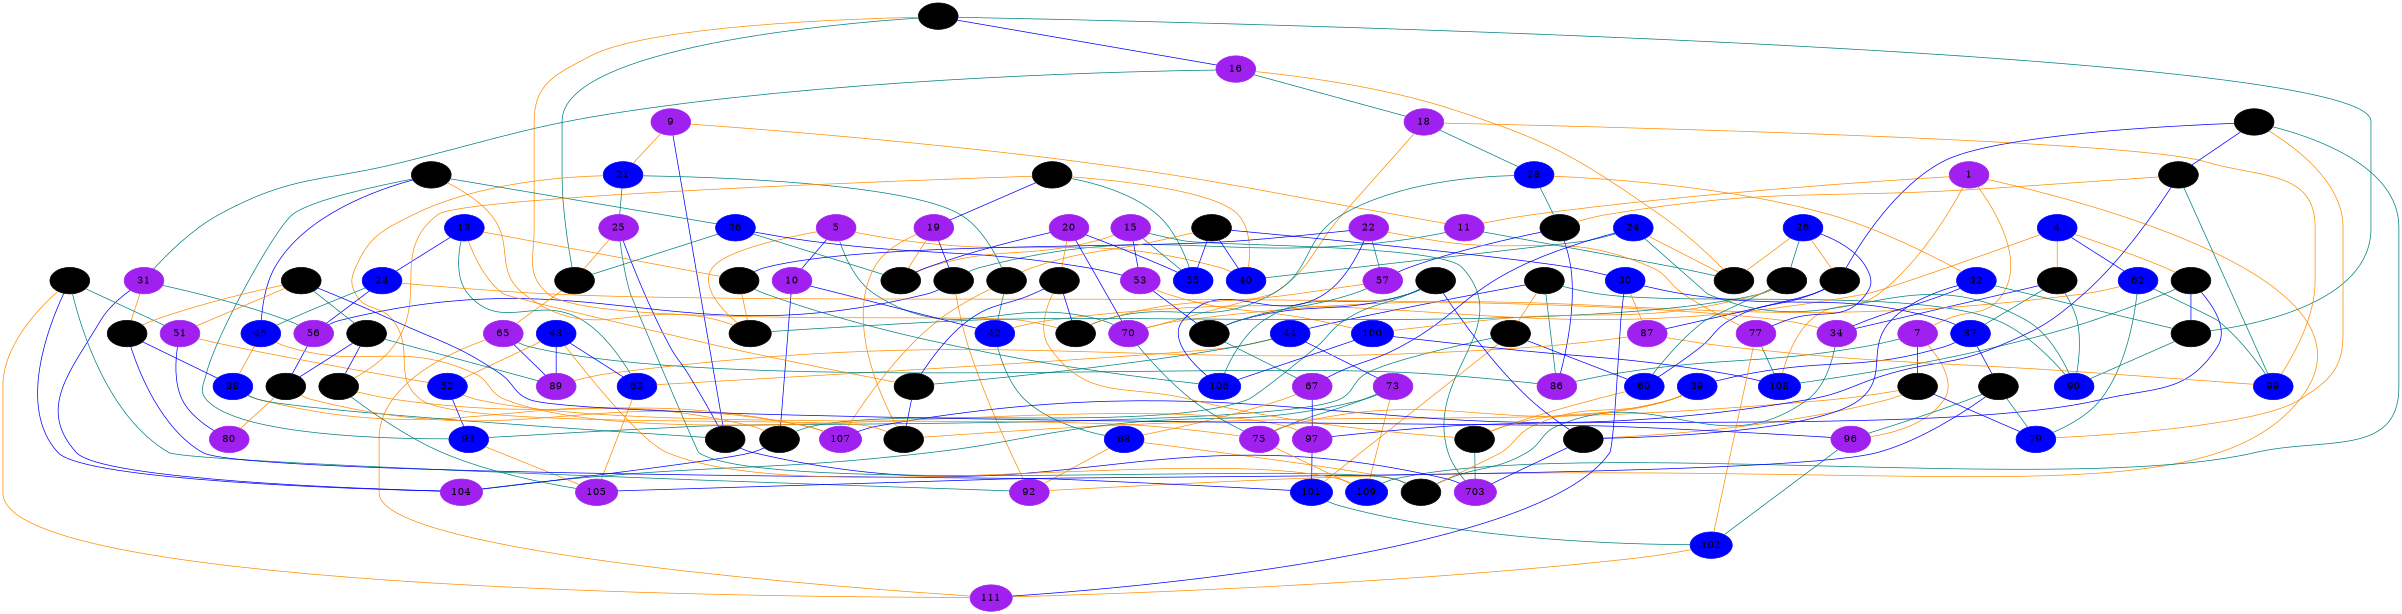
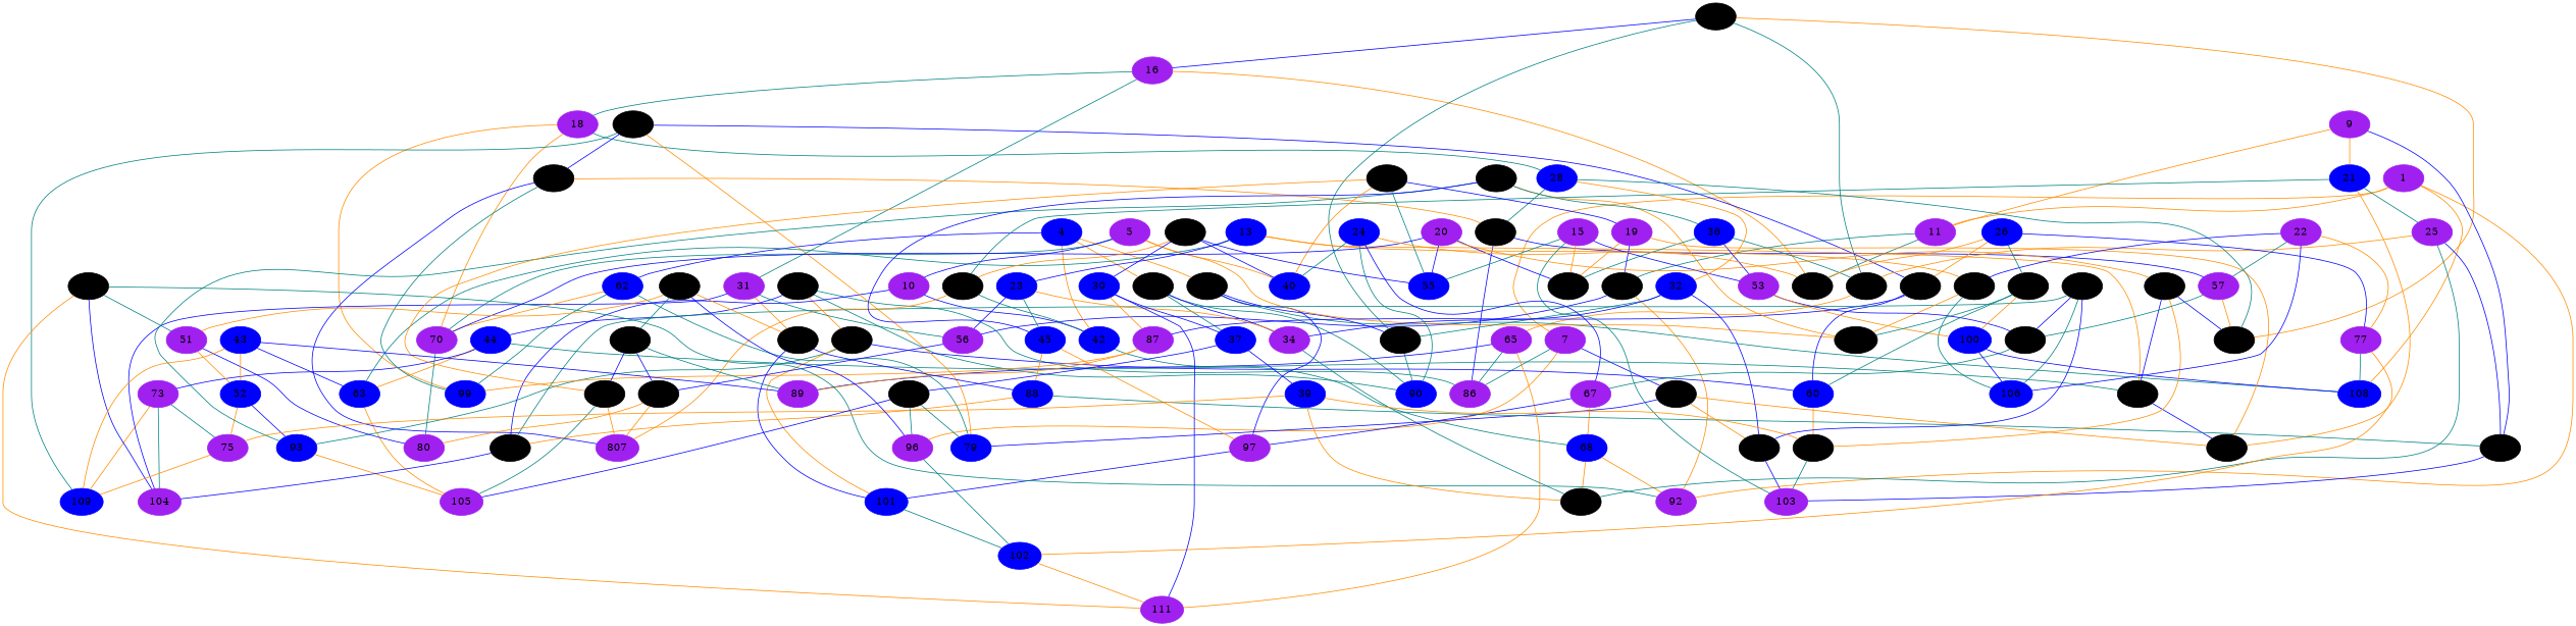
  graph {
    node [color=black style=filled]
    edge [color=darkorange]
    1 [color=purple]
    7 [color=purple]
    11 [color=purple]
    92 [color=purple]
    108 [color=blue]
    86 [color=purple]
    35
    96 [color=purple]
    41
    81
    44 [color=blue]
    2
    54
    90 [color=blue]
    63 [color=blue]
    74
    73 [color=purple]
    93 [color=blue]
    60 [color=blue]
    101 [color=blue]
    16 [color=purple]
    3
    59
    72
    83
    18 [color=purple]
    31 [color=purple]
    65 [color=purple]
    4 [color=blue]
    29
    42 [color=blue]
    61
    62 [color=blue]
    34 [color=purple]
    37 [color=blue]
    68 [color=blue]
    97 [color=purple]
    79 [color=blue]
    70 [color=purple]
    99 [color=blue]
    5 [color=purple]
    10 [color=purple]
    40 [color=blue]
    110
    91
    80 [color=purple]
    6
    38
    48
    109 [color=blue]
    50
-   107 [color=purple]
+   107 [color=purple label=807]
    87 [color=purple]
    84
    94
    102 [color=blue]
    8
    64
    106 [color=blue]
    67 [color=purple]
-   103 [color=purple label=703]
+   103 [color=purple]
    104 [color=purple]
    9 [color=purple]
    21 [color=blue]
    95
    25 [color=purple]
    33
    56 [color=purple]
    12
    51 [color=purple]
    111 [color=purple]
    52 [color=blue]
    13 [color=blue]
    23 [color=blue]
    98
    45 [color=blue]
    105 [color=purple]
    14
    36 [color=blue]
    53 [color=purple]
    58
    88 [color=blue]
    15 [color=purple]
    55 [color=blue]
    100 [color=blue]
    28 [color=blue]
    69
    17
    19 [color=purple]
    85
    32 [color=blue]
    20 [color=purple]
    66
    76
    82
    22 [color=purple]
    57 [color=purple]
    77 [color=purple]
    78
    24 [color=blue]
    26 [color=blue]
    49
    27
    30 [color=blue]
    39 [color=blue]
    71
    89 [color=purple]
    75 [color=purple]
    43 [color=blue]
    46
    47
    1 -- 7
    1 -- 11
    1 -- 92
    1 -- 108
    7 -- 86 [color=teal]
    7 -- 35 [color=blue]
    7 -- 96
    11 -- 41 [color=teal]
    11 -- 81 [color=teal]
    35 -- 79 [color=blue]
    35 -- 84
    35 -- 94
    96 -- 102 [color=teal]
    41 -- 92
    41 -- 56 [color=blue]
    44 -- 63
    44 -- 74 [color=teal]
    44 -- 73 [color=blue]
    2 -- 86 [color=teal]
    2 -- 44 [color=blue]
    2 -- 54
    2 -- 90 [color=teal]
    54 -- 93 [color=teal]
    54 -- 60 [color=blue]
    54 -- 101
    63 -- 105
    74 -- 94 [color=blue]
    73 -- 109
    73 -- 104 [color=teal]
    73 -- 75 [color=teal]
    93 -- 105
    60 -- 76
    101 -- 102 [color=teal]
    16 -- 81
    16 -- 18 [color=teal]
    16 -- 31 [color=teal]
    3 -- 16 [color=blue]
    3 -- 59 [color=teal]
    3 -- 72
    3 -- 83 [color=teal]
    59 -- 65
    83 -- 90 [color=teal]
    18 -- 70
    18 -- 99
    18 -- 28 [color=teal]
    31 -- 104 [color=blue]
    31 -- 56 [color=teal]
    31 -- 69
    65 -- 86 [color=teal]
    65 -- 111
    65 -- 89 [color=blue]
    4 -- 29
    4 -- 42
    4 -- 61
    4 -- 62 [color=blue]
    29 -- 90 [color=teal]
    29 -- 34 [color=blue]
    29 -- 37 [color=teal]
    42 -- 68 [color=teal]
    61 -- 108 [color=teal]
    61 -- 83 [color=blue]
    61 -- 97 [color=blue]
    62 -- 79 [color=teal]
    62 -- 70
    62 -- 99 [color=teal]
    34 -- 82 [color=teal]
    37 -- 39 [color=blue]
    37 -- 71 [color=blue]
    68 -- 92
    68 -- 82
    97 -- 101 [color=blue]
-   70 -- 75 [color=teal]
+   70 -- 80 [color=teal]
    5 -- 70 [color=teal]
    5 -- 10 [color=blue]
    5 -- 40
    5 -- 110
    10 -- 42 [color=blue]
    10 -- 91 [color=blue]
    91 -- 104 [color=blue]
    6 -- 79
    6 -- 38 [color=blue]
    6 -- 48 [color=blue]
    6 -- 109 [color=teal]
    38 -- 99 [color=teal]
    38 -- 50
    38 -- 107 [color=blue]
    48 -- 60 [color=blue]
    48 -- 87 [color=blue]
    50 -- 86 [color=blue]
    50 -- 57 [color=blue]
    87 -- 99
    87 -- 89
    84 -- 103 [color=blue]
    102 -- 111
    8 -- 91 [color=teal]
    8 -- 84 [color=blue]
    8 -- 64 [color=blue]
    8 -- 106 [color=teal]
    64 -- 67 [color=teal]
    67 -- 68
    67 -- 97 [color=blue]
    9 -- 11
    9 -- 21
    9 -- 95 [color=blue]
    21 -- 94
    21 -- 25 [color=teal]
    21 -- 33 [color=teal]
    95 -- 103 [color=blue]
    25 -- 59
    25 -- 95 [color=blue]
    25 -- 82 [color=teal]
    33 -- 42 [color=teal]
    33 -- 107
    56 -- 78 [color=blue]
    12 -- 92 [color=teal]
    12 -- 104 [color=blue]
    12 -- 51 [color=teal]
    12 -- 111
    51 -- 80 [color=blue]
    51 -- 52
    52 -- 93 [color=blue]
    52 -- 75
    13 -- 63 [color=teal]
    13 -- 74
    13 -- 23 [color=blue]
    13 -- 98
    23 -- 34
    23 -- 56 [color=blue]
    23 -- 45 [color=teal]
    98 -- 110
    98 -- 106 [color=teal]
    45 -- 97
    45 -- 88
    14 -- 93 [color=teal]
    14 -- 110
    14 -- 45 [color=blue]
    14 -- 36 [color=teal]
    36 -- 59 [color=teal]
    36 -- 53 [color=blue]
    36 -- 58 [color=teal]
    53 -- 64 [color=blue]
    53 -- 100
    88 -- 91
    88 -- 95 [color=teal]
    15 -- 103 [color=teal]
    15 -- 53 [color=blue]
    15 -- 58
    15 -- 55 [color=teal]
    100 -- 108 [color=blue]
    100 -- 106 [color=blue]
    28 -- 72 [color=teal]
    28 -- 50 [color=teal]
    28 -- 32
    69 -- 101 [color=blue]
    69 -- 88 [color=blue]
    17 -- 40
    17 -- 55 [color=teal]
    17 -- 19 [color=blue]
    17 -- 85
    19 -- 41 [color=blue]
    19 -- 94
    19 -- 58
    85 -- 107
    85 -- 105 [color=teal]
    32 -- 83 [color=teal]
    32 -- 34 [color=blue]
    32 -- 84 [color=blue]
    20 -- 70 [color=blue]
    20 -- 58 [color=blue]
    20 -- 55 [color=blue]
    20 -- 66
    66 -- 74 [color=blue]
    66 -- 72 [color=blue]
    66 -- 76
    76 -- 103 [color=teal]
    22 -- 106 [color=blue]
    22 -- 98 [color=blue]
    22 -- 57 [color=teal]
    22 -- 77
    57 -- 72
    57 -- 64 [color=teal]
    77 -- 108 [color=teal]
    77 -- 102
    78 -- 80
    78 -- 107
    24 -- 81
    24 -- 90 [color=teal]
    24 -- 40 [color=teal]
    24 -- 67 [color=blue]
    26 -- 81
    26 -- 48
    26 -- 77 [color=blue]
    26 -- 49 [color=teal]
    49 -- 60 [color=teal]
    49 -- 110 [color=teal]
    49 -- 100
    27 -- 40 [color=blue]
    27 -- 33
    27 -- 55 [color=blue]
    27 -- 30 [color=blue]
    30 -- 37 [color=blue]
    30 -- 87
    30 -- 111 [color=blue]
    39 -- 76
    39 -- 82
    39 -- 75
    71 -- 96 [color=teal]
    71 -- 79 [color=teal]
    71 -- 105 [color=blue]
    75 -- 109
    43 -- 63 [color=blue]
    43 -- 109
    43 -- 52
    43 -- 89 [color=blue]
    46 -- 96 [color=blue]
    46 -- 51
    46 -- 69
    46 -- 47 [color=teal]
    47 -- 85 [color=blue]
    47 -- 78 [color=blue]
    47 -- 89 [color=teal]
  }
